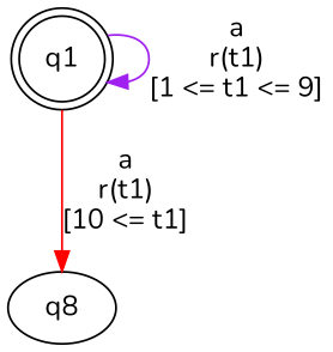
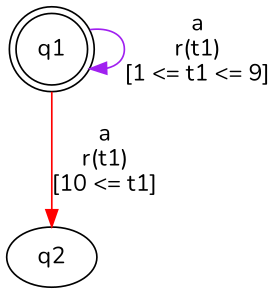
  digraph {
    fontname=Nunito
    node [fontname=Nunito]
    edge [fontname=Nunito]
    n1 [label=q1 shape=doublecircle]
-   n2 [label=q8]
+   n2 [label=q2]
    n1 -> n1 [label="a\nr(t1)\n[1 <= t1 <= 9]" color=purple]
    n1 -> n2 [label="a\nr(t1)\n[10 <= t1]" color=red]
  }
